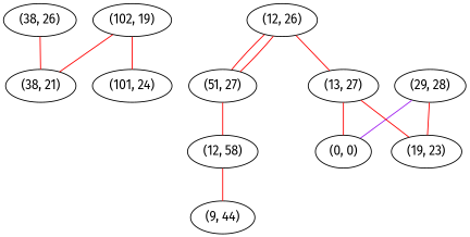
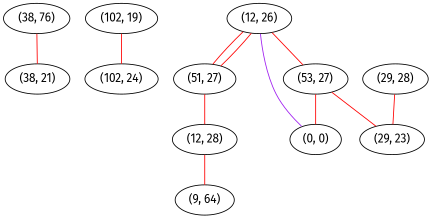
  graph {
    fontname="Fira Sans"
    node [fontname="Fira Sans"]
    edge [color=red fontname="Fira Sans" weight=1]
    "(102, 19)"
    "(38, 21)"
-   "(102, 24)" [label="(101, 24)"]
+   "(102, 24)"
    "(29, 28)"
-   "(29, 23)" [label="(19, 23)"]
-   "(38, 26)"
+   "(29, 23)"
+   "(38, 26)" [label="(38, 76)"]
    "(12, 26)"
-   "(13, 27)"
+   "(13, 27)" [label="(53, 27)"]
    n9 [label="(51, 27)"]
    "(0, 0)"
-   "(12, 28)" [label="(12, 58)"]
-   "(9, 44)"
-   "(102, 19)" -- "(38, 21)"
+   "(12, 28)"
+   "(9, 44)" [label="(9, 64)"]
    "(102, 19)" -- "(102, 24)"
    "(29, 28)" -- "(29, 23)"
    "(38, 26)" -- "(38, 21)"
    "(12, 26)" -- "(13, 27)"
    "(12, 26)" -- n9
    "(12, 26)" -- n9
-   "(29, 28)" -- "(0, 0)" [color=purple weight=4]
+   "(12, 26)" -- "(0, 0)" [color=purple weight=4]
    "(13, 27)" -- "(29, 23)"
    "(13, 27)" -- "(0, 0)"
    n9 -- "(12, 28)"
    "(12, 28)" -- "(9, 44)"
  }
